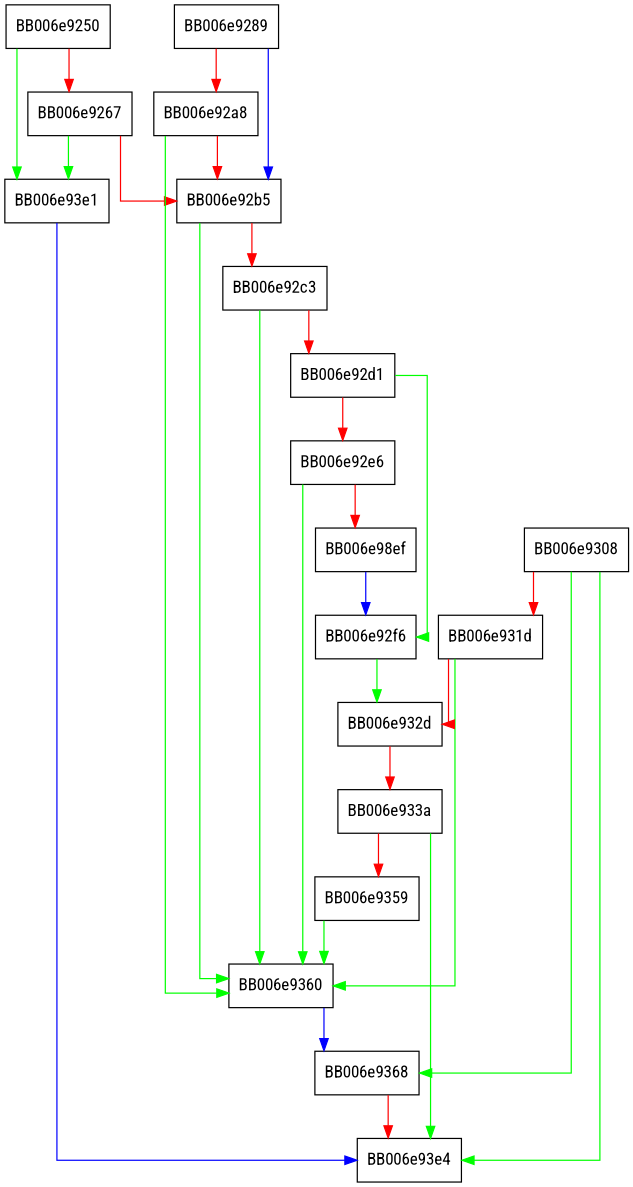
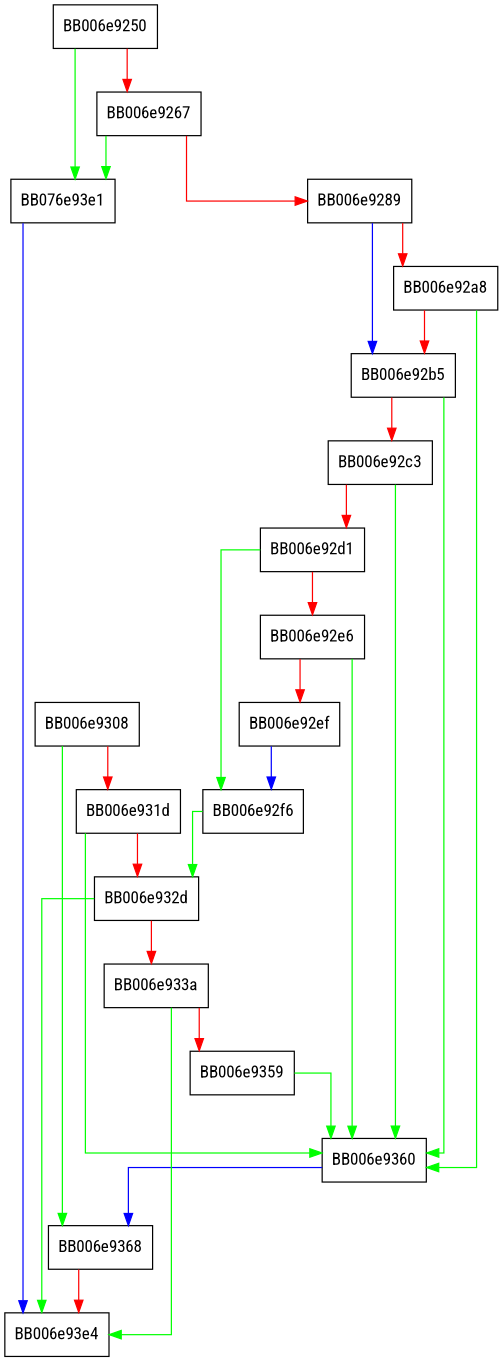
  digraph {
    fontname="Roboto Condensed"
    splines=ortho
    node [fontname="Roboto Condensed" shape=box]
    edge [color=green fontname="Roboto Condensed"]
    BB006e9250
-   BB006e93e1
+   BB006e93e1 [label=BB076e93e1]
    BB006e9267
    BB006e93e4
    BB006e9289
    BB006e92b5
    BB006e92a8
    BB006e9360
    BB006e92c3
    BB006e9368
    BB006e92d1
    BB006e92f6
    BB006e92e6
    BB006e932d
-   BB006e92ef [label=BB006e98ef]
+   BB006e92ef
    BB006e933a
    BB006e9308
    BB006e931d
    BB006e9359
    BB006e9250 -> BB006e93e1
    BB006e9250 -> BB006e9267 [color=red]
    BB006e93e1 -> BB006e93e4 [color=blue]
    BB006e9267 -> BB006e93e1
-   BB006e9267 -> BB006e92b5 [color=red]
+   BB006e9267 -> BB006e9289 [color=red]
    BB006e9289 -> BB006e92b5 [color=blue]
    BB006e9289 -> BB006e92a8 [color=red]
    BB006e92b5 -> BB006e9360
    BB006e92b5 -> BB006e92c3 [color=red]
    BB006e92a8 -> BB006e92b5 [color=red]
    BB006e92a8 -> BB006e9360
    BB006e9360 -> BB006e9368 [color=blue]
    BB006e92c3 -> BB006e9360
    BB006e92c3 -> BB006e92d1 [color=red]
    BB006e9368 -> BB006e93e4 [color=red]
    BB006e92d1 -> BB006e92f6
    BB006e92d1 -> BB006e92e6 [color=red]
    BB006e92f6 -> BB006e932d
    BB006e92e6 -> BB006e9360
    BB006e92e6 -> BB006e92ef [color=red]
-   BB006e9308 -> BB006e93e4
+   BB006e932d -> BB006e93e4
    BB006e932d -> BB006e933a [color=red]
    BB006e92ef -> BB006e92f6 [color=blue]
    BB006e933a -> BB006e93e4
    BB006e933a -> BB006e9359 [color=red]
    BB006e9308 -> BB006e9368
    BB006e9308 -> BB006e931d [color=red]
    BB006e931d -> BB006e9360
    BB006e931d -> BB006e932d [color=red]
    BB006e9359 -> BB006e9360
  }
